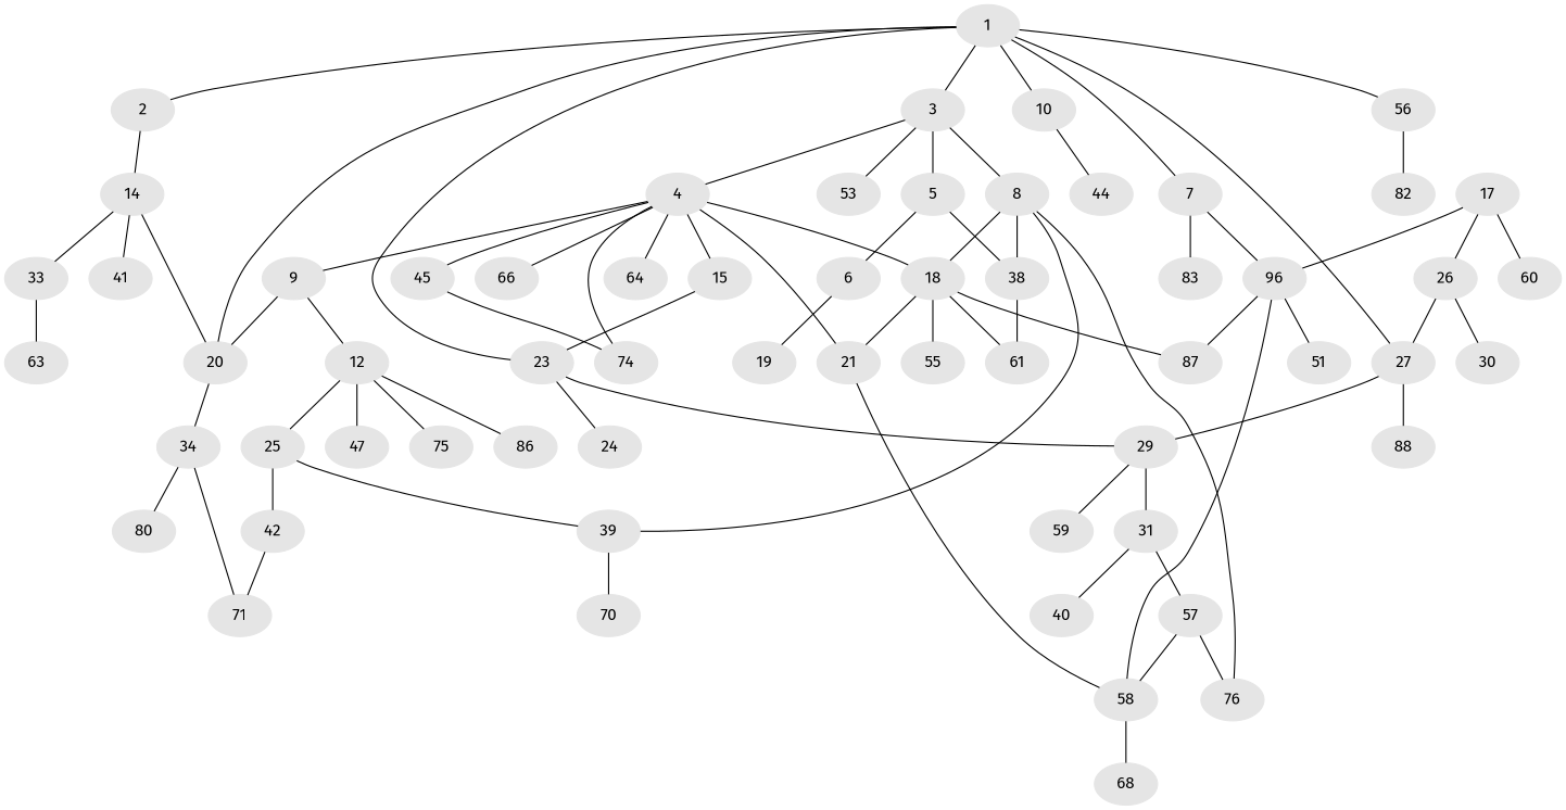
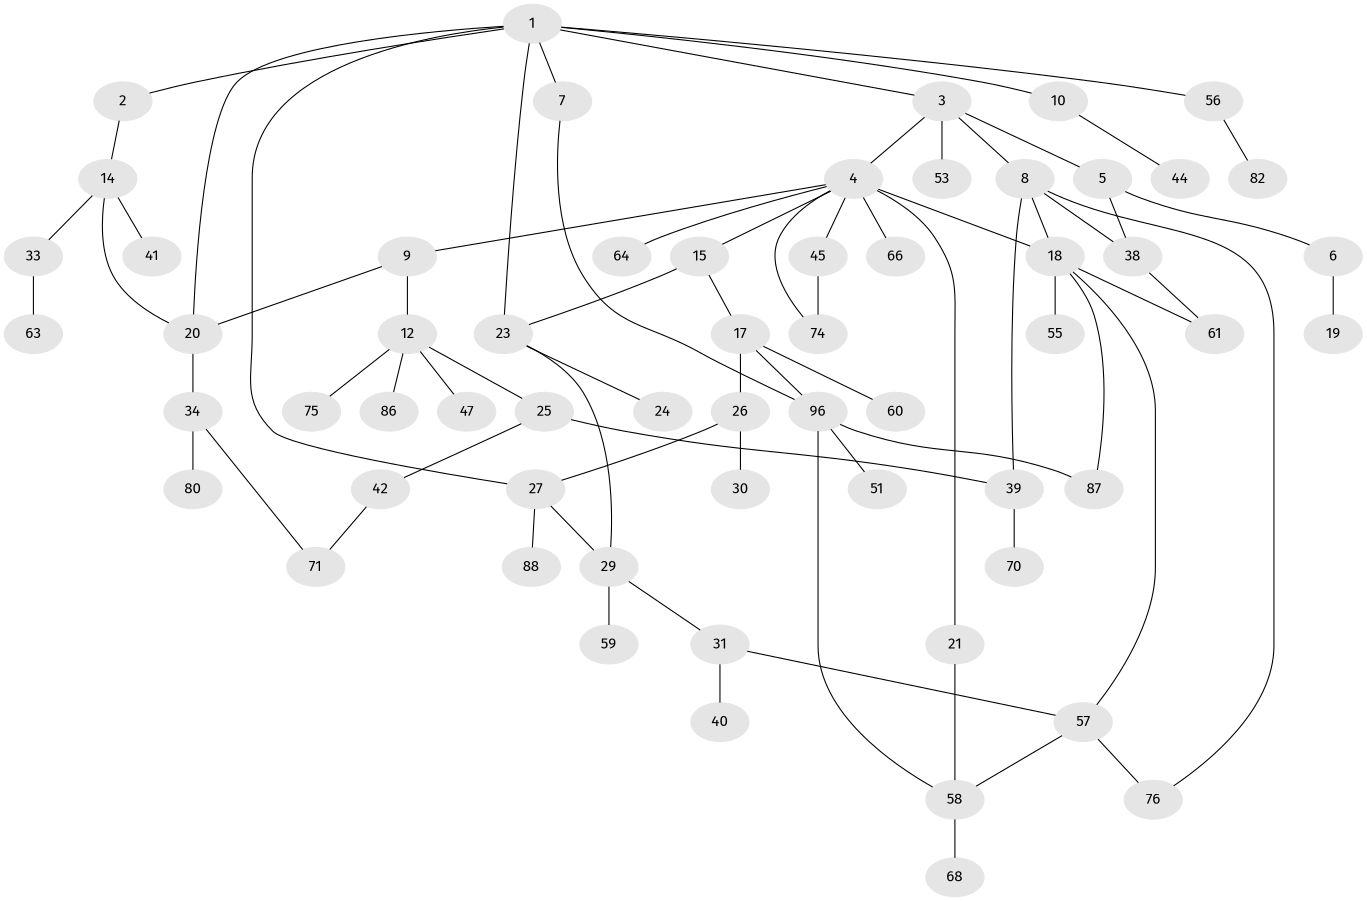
  graph {
    fontname="Fira Sans"
    node [color=gray90 fontname="Fira Sans" style=filled]
    edge [fontname="Fira Sans"]
    1 [super="+11"]
    2 [super="+48"]
    3 [super="+13"]
    7 [super="+36"]
    10 [super="+35"]
    20 [super="+28"]
    23
    27 [super="+65"]
    56
    14
    4 [super="+16"]
    5
    8 [super="+50"]
    53
    n15 [label=96 super="+78"]
-   83
    44
    n18 [label=34 super="+84"]
    24 [super="+34"]
    29 [super="+43"]
    88
    82
    33 [super="+69"]
    41
    9 [super="+62"]
    15 [super="+67"]
    18 [super="+54"]
    21 [super="+77"]
    45
    66
    74
    64
    6 [super="+49"]
    38 [super="+81"]
    39 [super="+72"]
    76
    12 [super="+73"]
    17 [super="+22"]
    55
    57 [super="+79"]
    61
    87
    58
    19
    51
    70
    25 [super="+37"]
    47
    75
    86
    42 [super="+85"]
    63
    26 [super="+52"]
    60
    30
    71
    80
    68
    31
    59
    40
    1 -- 2
    1 -- 3
    1 -- 7
    1 -- 10
    1 -- 20
    1 -- 23
    1 -- 27
    1 -- 56
    2 -- 14
    3 -- 4
    3 -- 5
    3 -- 8
    3 -- 53
    7 -- n15
-   7 -- 83
    10 -- 44
    20 -- n18
    23 -- 24
    23 -- 29
    27 -- 29
    27 -- 88
    56 -- 82
    14 -- 20
    14 -- 33
    14 -- 41
    4 -- 9
    4 -- 15
    4 -- 18 [weight=2]
    4 -- 21
    4 -- 45
    4 -- 66
    4 -- 74
    4 -- 64
    5 -- 6
    5 -- 38
    8 -- 18
    8 -- 38
    8 -- 39
    8 -- 76
    n15 -- 87
    n15 -- 58
    n15 -- 51
    n18 -- 71
    n18 -- 80
    29 -- 31
    29 -- 59
    33 -- 63
    9 -- 20
    9 -- 12
    15 -- 23
+   15 -- 17
    18 -- 55
-   18 -- 21
+   18 -- 57
    18 -- 61
    18 -- 87
    21 -- 58
    45 -- 74
    6 -- 19
    38 -- 61
    39 -- 70
    12 -- 25
    12 -- 47
    12 -- 75
    12 -- 86
    17 -- n15
    17 -- 26
    17 -- 60
    57 -- 76
    57 -- 58
    58 -- 68
    25 -- 39
    25 -- 42
    42 -- 71
    26 -- 27
    26 -- 30
    31 -- 57
    31 -- 40
  }
